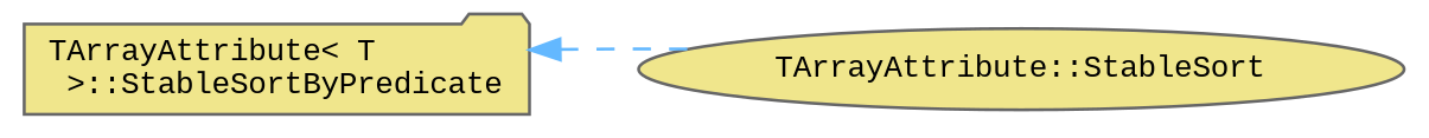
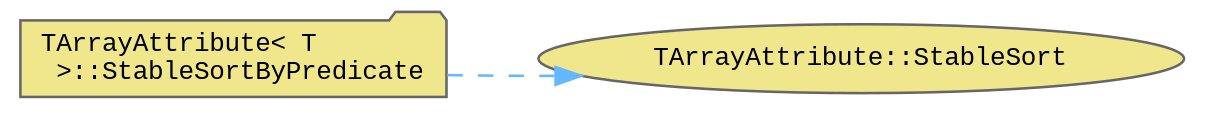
  digraph {
    rankdir=RL
    fontname="Liberation Mono"
    node [fillcolor=khaki fontname="Liberation Mono" fontsize=10 style=filled]
    n1 [color=gray40 fontcolor=black height=0.2 label="TArrayAttribute::StableSort" shape=ellipse width=0.4]
    n2 [color=grey40 height=0.2 label="TArrayAttribute\< T\l \>::StableSortByPredicate" shape=folder width=0.4]
-   n2 -> n1 [color=steelblue1 dir=back fontname="Liberation Mono" fontsize=10 labelfontname=Helvetica labelfontsize=10 style=dashed]
+   n1 -> n2 [color=steelblue1 dir=back fontname="Liberation Mono" fontsize=10 labelfontname=Helvetica labelfontsize=10 style=dashed]
  }
